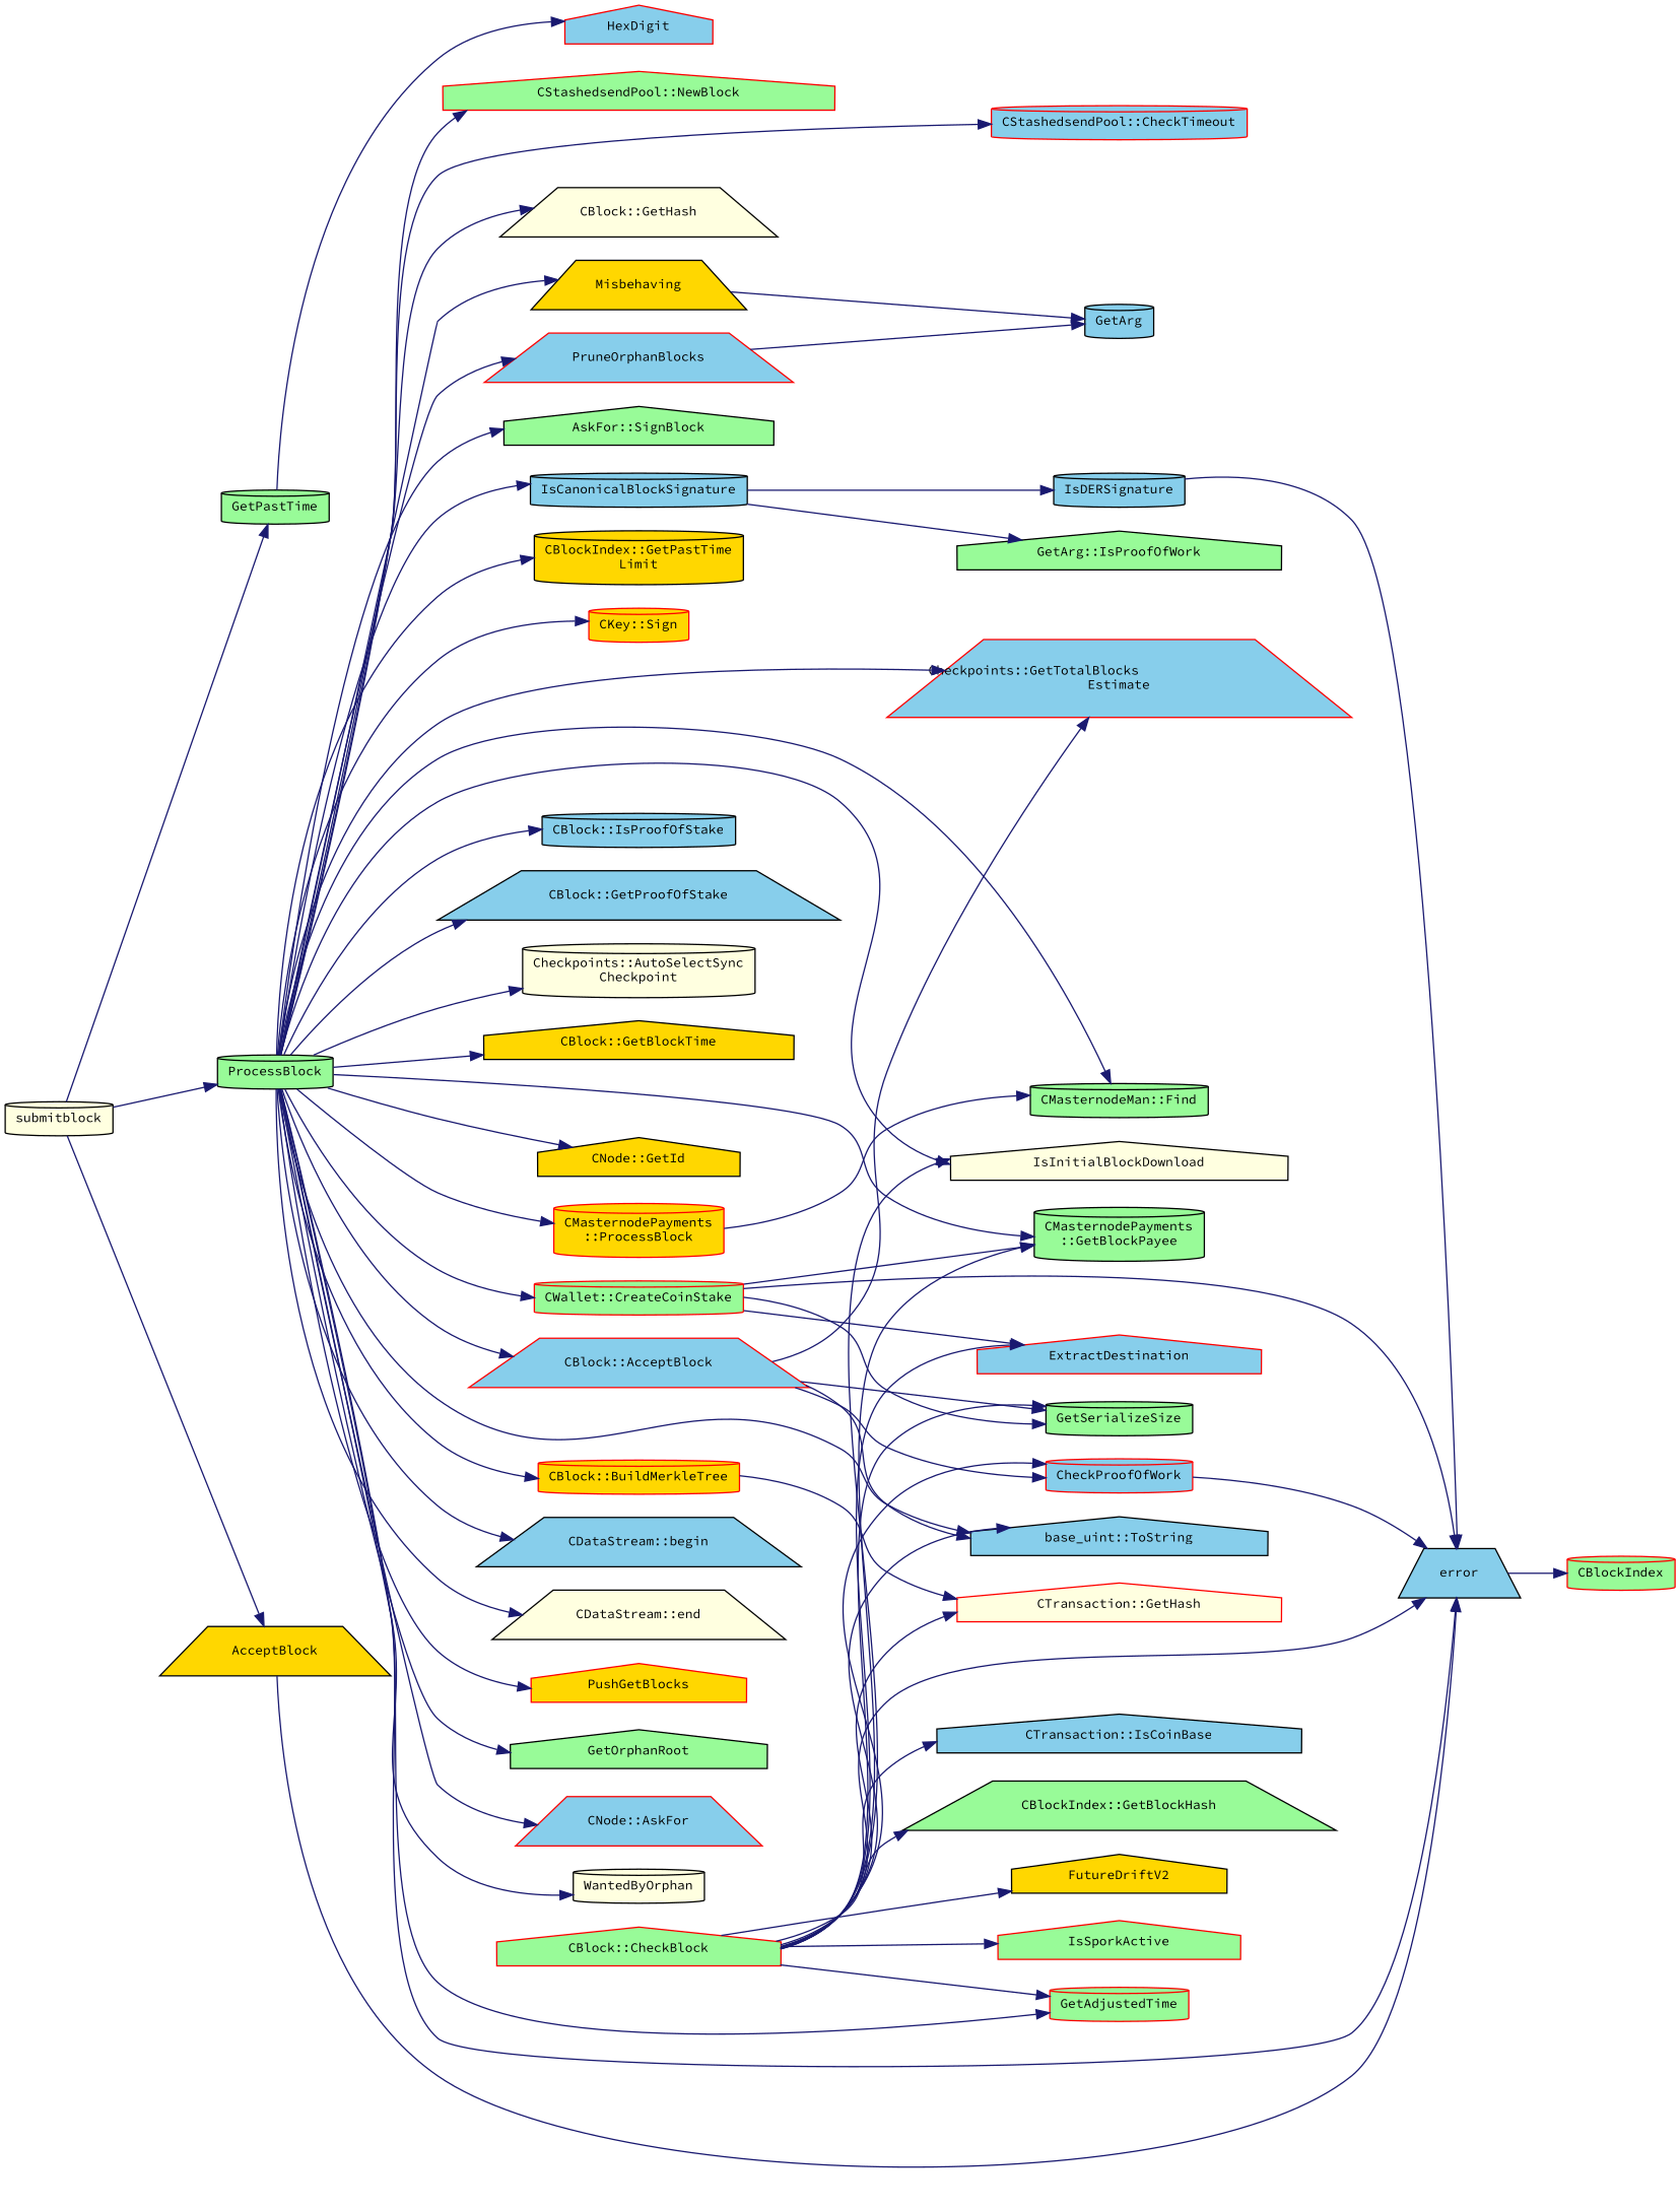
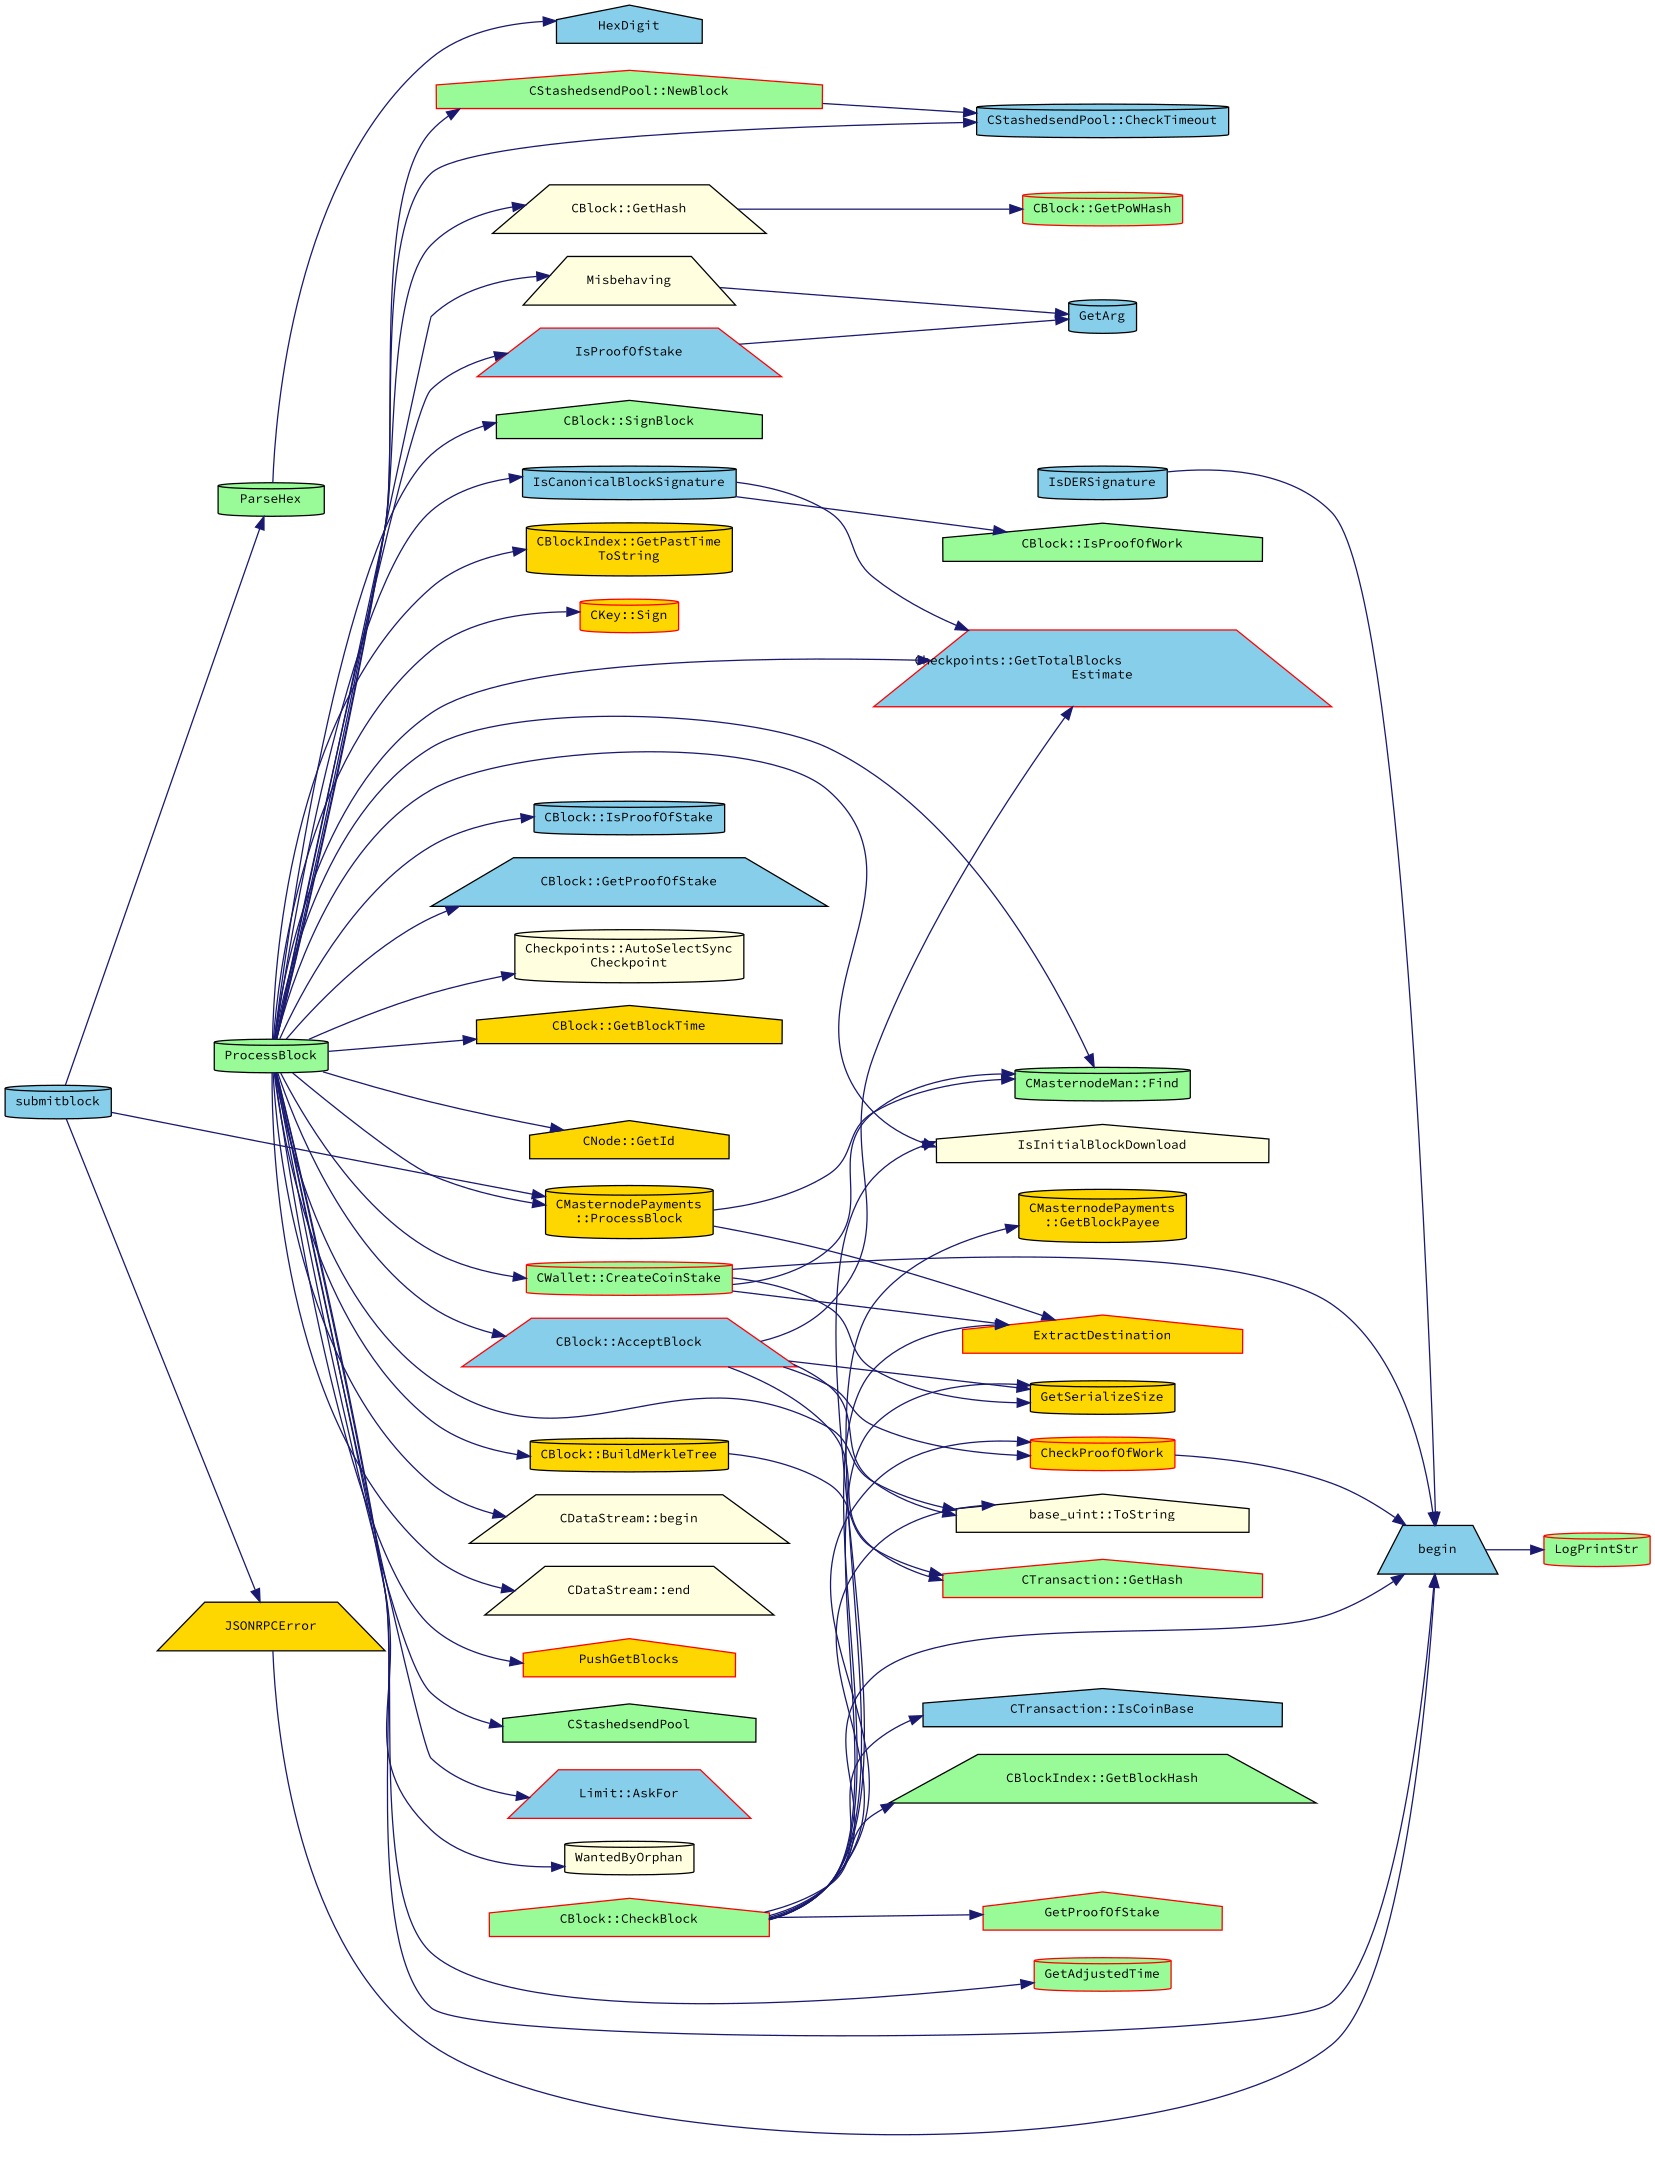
  digraph {
    fontname="Source Code Pro"
    rankdir=LR
    node [color=black fillcolor=skyblue fontname="Source Code Pro" fontsize=10 shape=cylinder style=filled]
    edge [color=midnightblue fontname="Source Code Pro" fontsize=10 labelfontname=Helvetica labelfontsize=10 style=solid]
-   n1 [fillcolor=lightyellow fontcolor=black height=0.2 label=submitblock width=0.4]
-   n2 [fillcolor=palegreen height=0.2 label=GetPastTime width=0.4]
-   n3 [fillcolor=gold height=0.2 label=AcceptBlock shape=trapezium width=0.4]
+   n1 [fontcolor=black height=0.2 label=submitblock width=0.4]
+   n2 [fillcolor=palegreen height=0.2 label=ParseHex width=0.4]
+   n3 [fillcolor=gold height=0.2 label=JSONRPCError shape=trapezium width=0.4]
    n4 [fillcolor=palegreen height=0.2 label=ProcessBlock width=0.4]
-   n5 [color=red height=0.2 label=HexDigit shape=house width=0.4]
-   n6 [height=0.2 label=error shape=trapezium width=0.4]
+   n5 [height=0.2 label=HexDigit shape=house width=0.4]
+   n6 [height=0.2 label=begin shape=trapezium width=0.4]
    n7 [fillcolor=lightyellow height=0.2 label="CBlock::GetHash" shape=trapezium width=0.4]
-   n8 [height=0.2 label="base_uint::ToString" shape=house width=0.4]
+   n8 [fillcolor=lightyellow height=0.2 label="base_uint::ToString" shape=house width=0.4]
    n9 [height=0.2 label="CBlock::IsProofOfStake" width=0.4]
    n10 [height=0.2 label="CBlock::GetProofOfStake" shape=trapezium width=0.4]
    n11 [fillcolor=lightyellow height=0.2 label="Checkpoints::AutoSelectSync\lCheckpoint" width=0.4]
    n12 [fillcolor=gold height=0.2 label="CBlock::GetBlockTime" shape=house width=0.4]
-   n13 [fillcolor=gold height=0.2 label=Misbehaving shape=trapezium width=0.4]
+   n13 [fillcolor=lightyellow height=0.2 label=Misbehaving shape=trapezium width=0.4]
    n14 [fillcolor=gold height=0.2 label="CNode::GetId" shape=house width=0.4]
    n15 [height=0.2 label=IsCanonicalBlockSignature width=0.4]
    n16 [color=red fillcolor=palegreen height=0.2 label=GetAdjustedTime width=0.4]
    n17 [fillcolor=lightyellow height=0.2 label=IsInitialBlockDownload shape=house width=0.4]
-   n18 [fillcolor=palegreen height=0.2 label="CMasternodePayments\l::GetBlockPayee" width=0.4]
-   n19 [color=red height=0.2 label=PruneOrphanBlocks shape=trapezium width=0.4]
-   n20 [height=0.2 label="CDataStream::begin" shape=trapezium width=0.4]
+   n18 [fillcolor=gold height=0.2 label="CMasternodePayments\l::GetBlockPayee" width=0.4]
+   n19 [color=red height=0.2 label=IsProofOfStake shape=trapezium width=0.4]
+   n20 [fillcolor=lightyellow height=0.2 label="CDataStream::begin" shape=trapezium width=0.4]
    n21 [fillcolor=lightyellow height=0.2 label="CDataStream::end" shape=trapezium width=0.4]
    n22 [color=red fillcolor=gold height=0.2 label=PushGetBlocks shape=house width=0.4]
-   n23 [fillcolor=palegreen height=0.2 label=GetOrphanRoot shape=house width=0.4]
-   n24 [color=red height=0.2 label="CNode::AskFor" shape=trapezium width=0.4]
+   n23 [fillcolor=palegreen height=0.2 label=CStashedsendPool shape=house width=0.4]
+   n24 [color=red height=0.2 label="Limit::AskFor" shape=trapezium width=0.4]
    n25 [fillcolor=lightyellow height=0.2 label=WantedByOrphan width=0.4]
    n26 [color=red height=0.2 label="CBlock::AcceptBlock" shape=trapezium width=0.4]
    n27 [color=red height=0.2 label="Checkpoints::GetTotalBlocks\lEstimate" shape=trapezium width=0.4]
-   n28 [color=red fillcolor=gold height=0.2 label="CBlock::BuildMerkleTree" width=0.4]
+   n28 [fillcolor=gold height=0.2 label="CBlock::BuildMerkleTree" width=0.4]
    n29 [fillcolor=palegreen height=0.2 label="CMasternodeMan::Find" width=0.4]
-   n30 [color=red height=0.2 label="CStashedsendPool::CheckTimeout" width=0.4]
+   n30 [height=0.2 label="CStashedsendPool::CheckTimeout" width=0.4]
    n31 [color=red fillcolor=palegreen height=0.2 label="CStashedsendPool::NewBlock" shape=house width=0.4]
-   n32 [color=red fillcolor=gold height=0.2 label="CMasternodePayments\l::ProcessBlock" width=0.4]
-   n33 [fillcolor=palegreen height=0.2 label="AskFor::SignBlock" shape=house width=0.4]
+   n32 [fillcolor=gold height=0.2 label="CMasternodePayments\l::ProcessBlock" width=0.4]
+   n33 [fillcolor=palegreen height=0.2 label="CBlock::SignBlock" shape=house width=0.4]
    n34 [color=red fillcolor=palegreen height=0.2 label="CWallet::CreateCoinStake" width=0.4]
-   n35 [fillcolor=gold height=0.2 label="CBlockIndex::GetPastTime\lLimit" width=0.4]
+   n35 [fillcolor=gold height=0.2 label="CBlockIndex::GetPastTime\lToString" width=0.4]
    n36 [color=red fillcolor=gold height=0.2 label="CKey::Sign" width=0.4]
-   n37 [color=red fillcolor=palegreen height=0.2 label=CBlockIndex width=0.4]
+   n37 [color=red fillcolor=palegreen height=0.2 label=LogPrintStr width=0.4]
+   n38 [color=red fillcolor=palegreen height=0.2 label="CBlock::GetPoWHash" width=0.4]
    n39 [height=0.2 label=GetArg width=0.4]
-   n40 [fillcolor=palegreen height=0.2 label="GetArg::IsProofOfWork" shape=house width=0.4]
+   n40 [fillcolor=palegreen height=0.2 label="CBlock::IsProofOfWork" shape=house width=0.4]
    n41 [height=0.2 label=IsDERSignature width=0.4]
    n42 [color=red fillcolor=palegreen height=0.2 label="CBlock::CheckBlock" shape=house width=0.4]
-   n43 [fillcolor=palegreen height=0.2 label=GetSerializeSize width=0.4]
-   n44 [color=red height=0.2 label=CheckProofOfWork width=0.4]
-   n45 [fillcolor=gold height=0.2 label=FutureDriftV2 shape=house width=0.4]
-   n46 [color=red fillcolor=palegreen height=0.2 label=IsSporkActive shape=house width=0.4]
+   n43 [fillcolor=gold height=0.2 label=GetSerializeSize width=0.4]
+   n44 [color=red fillcolor=gold height=0.2 label=CheckProofOfWork width=0.4]
+   n46 [color=red fillcolor=palegreen height=0.2 label=GetProofOfStake shape=house width=0.4]
    n47 [height=0.2 label="CTransaction::IsCoinBase" shape=house width=0.4]
-   n48 [color=red fillcolor=lightyellow height=0.2 label="CTransaction::GetHash" shape=house width=0.4]
+   n48 [color=red fillcolor=palegreen height=0.2 label="CTransaction::GetHash" shape=house width=0.4]
    n49 [fillcolor=palegreen height=0.2 label="CBlockIndex::GetBlockHash" shape=trapezium width=0.4]
-   n50 [color=red height=0.2 label=ExtractDestination shape=house width=0.4]
+   n50 [color=red fillcolor=gold height=0.2 label=ExtractDestination shape=house width=0.4]
    n1 -> n2
    n1 -> n3
-   n1 -> n4
+   n1 -> n32
    n2 -> n5
    n3 -> n6
    n4 -> n6
    n4 -> n7
    n4 -> n8
    n4 -> n9
    n4 -> n10
    n4 -> n11
    n4 -> n12
    n4 -> n13
    n4 -> n14
    n4 -> n15
    n4 -> n16
    n4 -> n17
-   n4 -> n18
    n4 -> n19
    n4 -> n20
    n4 -> n21
    n4 -> n22
    n4 -> n23
    n4 -> n24
    n4 -> n25
    n4 -> n26
    n4 -> n27
    n4 -> n28
    n4 -> n29
    n4 -> n30
    n4 -> n31
    n4 -> n32
    n4 -> n33
    n4 -> n34
    n4 -> n35
    n4 -> n36
    n6 -> n37
+   n7 -> n38
    n13 -> n39
    n15 -> n40
-   n15 -> n41
+   n15 -> n27
    n19 -> n39
    n26 -> n8
    n26 -> n27
    n26 -> n43
    n26 -> n44
    n28 -> n48
+   n31 -> n30
    n32 -> n29
+   n32 -> n50
    n34 -> n6
-   n34 -> n18
+   n34 -> n29
    n34 -> n43
    n34 -> n50
    n41 -> n6
    n42 -> n6
    n42 -> n8
-   n42 -> n16
    n42 -> n17
    n42 -> n18
    n42 -> n43
    n42 -> n44
-   n42 -> n45
    n42 -> n46
    n42 -> n47
-   n42 -> n48
+   n26 -> n48
    n42 -> n49
    n42 -> n50
    n44 -> n6
  }
